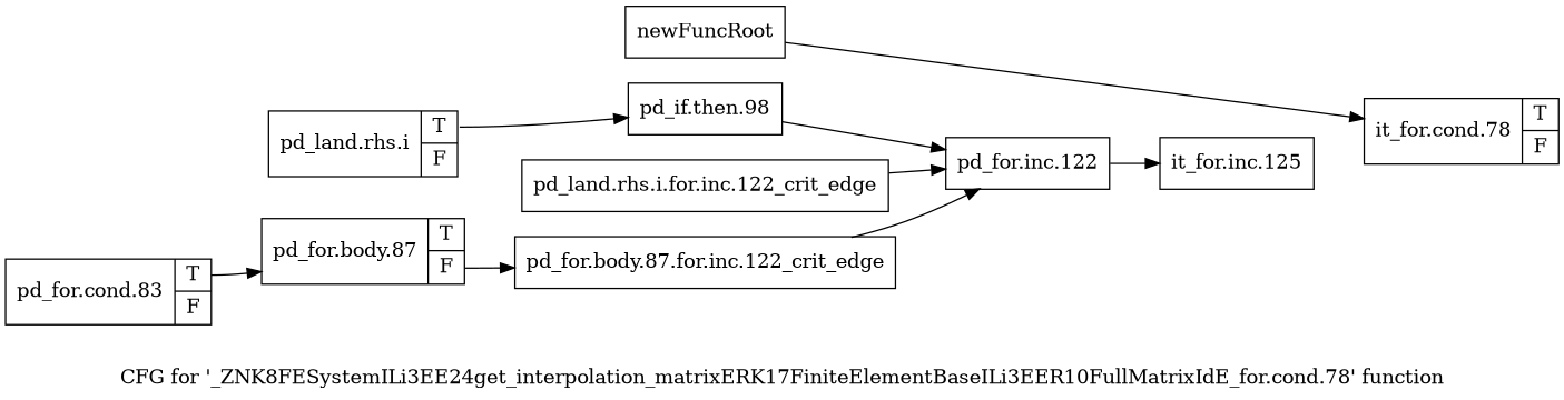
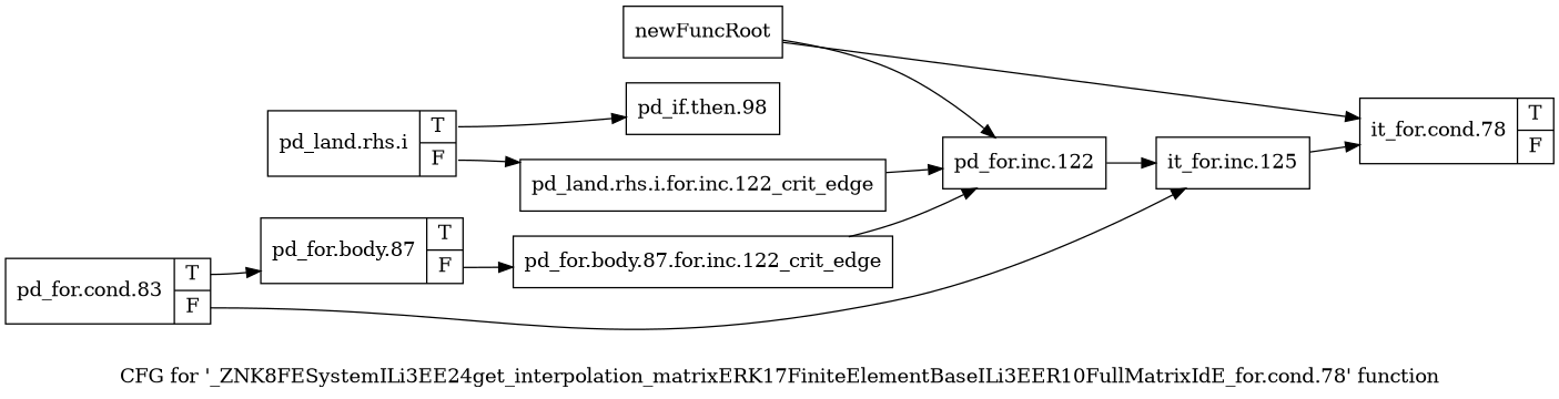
  digraph {
    label="CFG for '_ZNK8FESystemILi3EE24get_interpolation_matrixERK17FiniteElementBaseILi3EER10FullMatrixIdE_for.cond.78' function"
    rankdir=LR
    node [shape=record]
    n1 [label="{newFuncRoot}"]
    n2 [label="{it_for.cond.78|{<s0>T|<s1>F}}"]
    n3 [label="{pd_for.cond.83|{<s0>T|<s1>F}}"]
    n4 [label="{pd_for.body.87|{<s0>T|<s1>F}}"]
    n5 [label="{it_for.inc.125}"]
    n6 [label="{pd_for.body.87.for.inc.122_crit_edge}"]
    n7 [label="{pd_land.rhs.i|{<s0>T|<s1>F}}"]
    n8 [label="{pd_if.then.98}"]
    n9 [label="{pd_land.rhs.i.for.inc.122_crit_edge}"]
    n10 [label="{pd_for.inc.122}"]
    n1 -> n2
    n3 -> n4 [tailport=s0]
+   n3 -> n5 [tailport=s1]
    n4 -> n6 [tailport=s1]
+   n5 -> n2
    n6 -> n10
    n7 -> n8 [tailport=s0]
-   n8 -> n10
+   n7 -> n9 [tailport=s1]
+   n1 -> n10
    n9 -> n10
    n10 -> n5
  }
